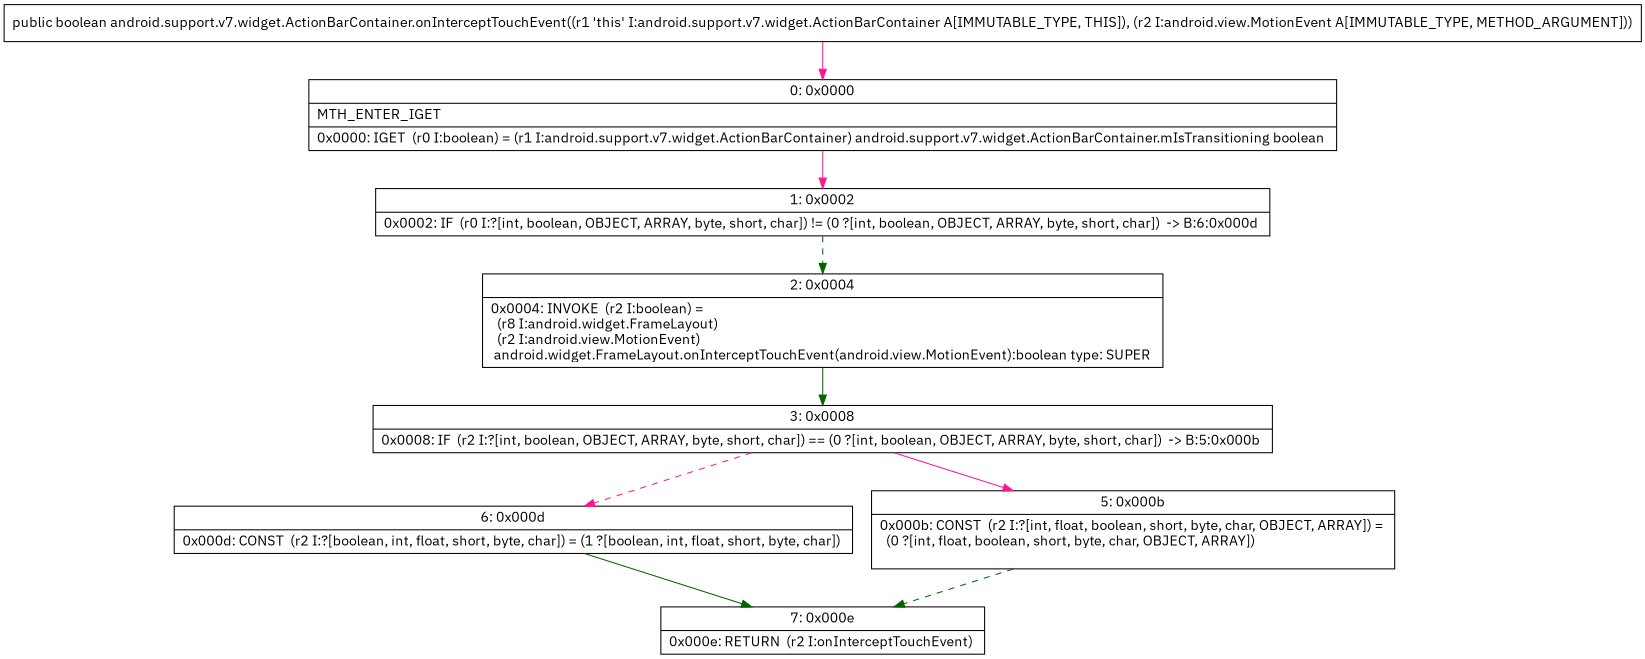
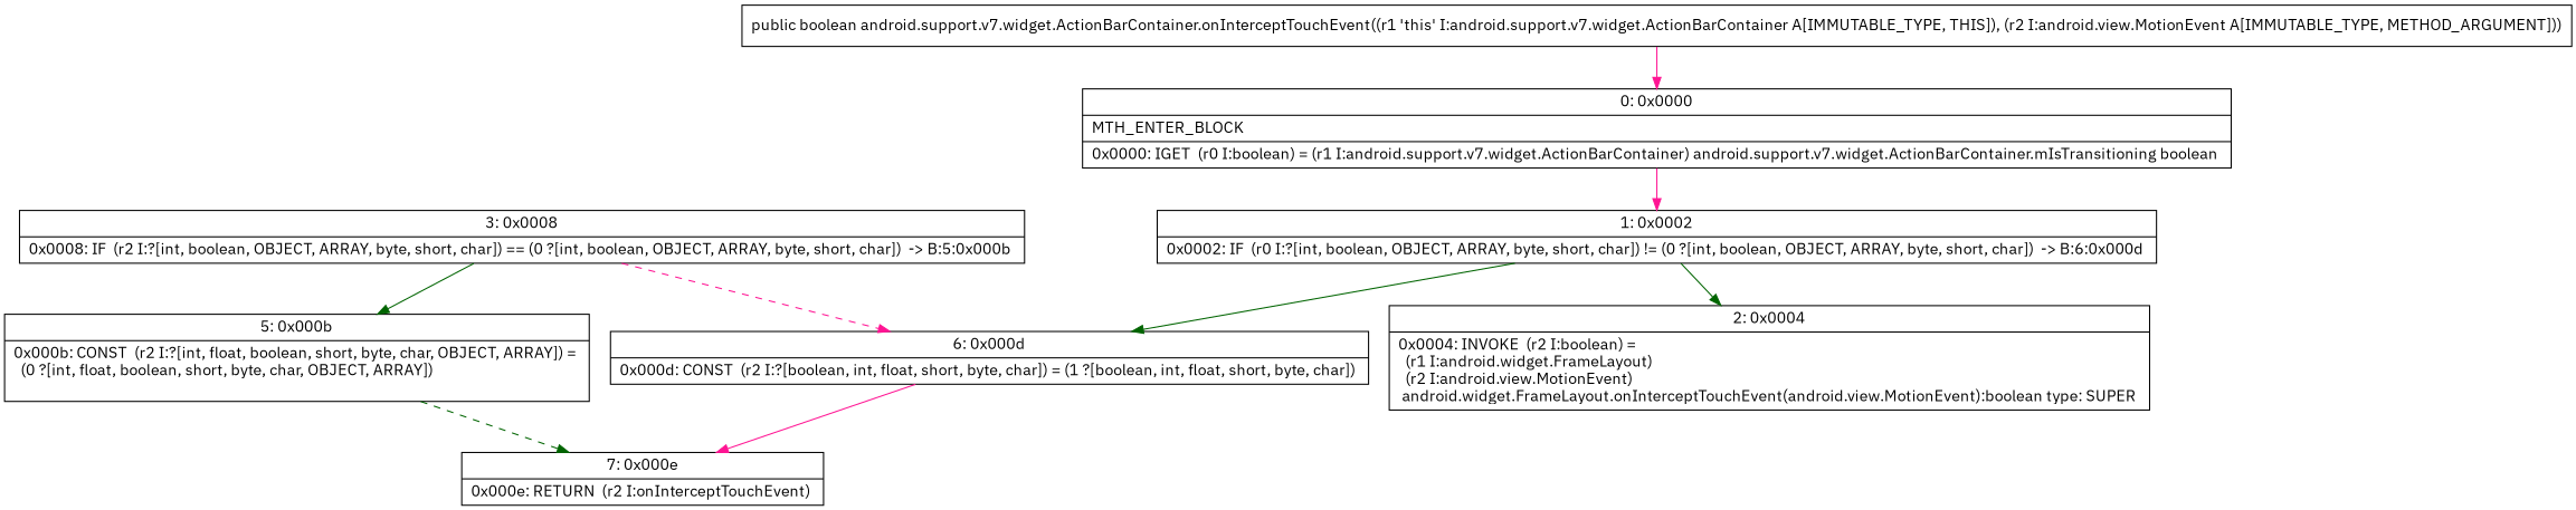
  digraph {
    fontname="IBM Plex Sans"
    node [fontname="IBM Plex Sans" shape=record]
    edge [color=darkgreen fontname="IBM Plex Sans"]
-   n1 [label="{0\:\ 0x0000|MTH_ENTER_IGET\l|0x0000: IGET  (r0 I:boolean) = (r1 I:android.support.v7.widget.ActionBarContainer) android.support.v7.widget.ActionBarContainer.mIsTransitioning boolean \l}"]
+   n1 [label="{0\:\ 0x0000|MTH_ENTER_BLOCK\l|0x0000: IGET  (r0 I:boolean) = (r1 I:android.support.v7.widget.ActionBarContainer) android.support.v7.widget.ActionBarContainer.mIsTransitioning boolean \l}"]
    n2 [label="{1\:\ 0x0002|0x0002: IF  (r0 I:?[int, boolean, OBJECT, ARRAY, byte, short, char]) != (0 ?[int, boolean, OBJECT, ARRAY, byte, short, char])  \-\> B:6:0x000d \l}"]
-   n3 [label="{2\:\ 0x0004|0x0004: INVOKE  (r2 I:boolean) = \l  (r8 I:android.widget.FrameLayout)\l  (r2 I:android.view.MotionEvent)\l android.widget.FrameLayout.onInterceptTouchEvent(android.view.MotionEvent):boolean type: SUPER \l}"]
+   n3 [label="{2\:\ 0x0004|0x0004: INVOKE  (r2 I:boolean) = \l  (r1 I:android.widget.FrameLayout)\l  (r2 I:android.view.MotionEvent)\l android.widget.FrameLayout.onInterceptTouchEvent(android.view.MotionEvent):boolean type: SUPER \l}"]
    n4 [label="{6\:\ 0x000d|0x000d: CONST  (r2 I:?[boolean, int, float, short, byte, char]) = (1 ?[boolean, int, float, short, byte, char]) \l}"]
    n5 [label="{3\:\ 0x0008|0x0008: IF  (r2 I:?[int, boolean, OBJECT, ARRAY, byte, short, char]) == (0 ?[int, boolean, OBJECT, ARRAY, byte, short, char])  \-\> B:5:0x000b \l}"]
    n6 [label="{7\:\ 0x000e|0x000e: RETURN  (r2 I:onInterceptTouchEvent) \l}"]
    n7 [label="{5\:\ 0x000b|0x000b: CONST  (r2 I:?[int, float, boolean, short, byte, char, OBJECT, ARRAY]) = \l  (0 ?[int, float, boolean, short, byte, char, OBJECT, ARRAY])\l \l}"]
    n8 [label="{public boolean android.support.v7.widget.ActionBarContainer.onInterceptTouchEvent((r1 'this' I:android.support.v7.widget.ActionBarContainer A[IMMUTABLE_TYPE, THIS]), (r2 I:android.view.MotionEvent A[IMMUTABLE_TYPE, METHOD_ARGUMENT])) }"]
    n1 -> n2 [color=deeppink]
-   n2 -> n3 [style=dashed]
-   n3 -> n5
-   n4 -> n6
+   n2 -> n3 [style=solid]
+   n2 -> n4
+   n4 -> n6 [color=deeppink]
    n5 -> n4 [color=deeppink style=dashed]
-   n5 -> n7 [color=deeppink]
+   n5 -> n7
    n7 -> n6 [style=dashed]
    n8 -> n1 [color=deeppink]
  }
